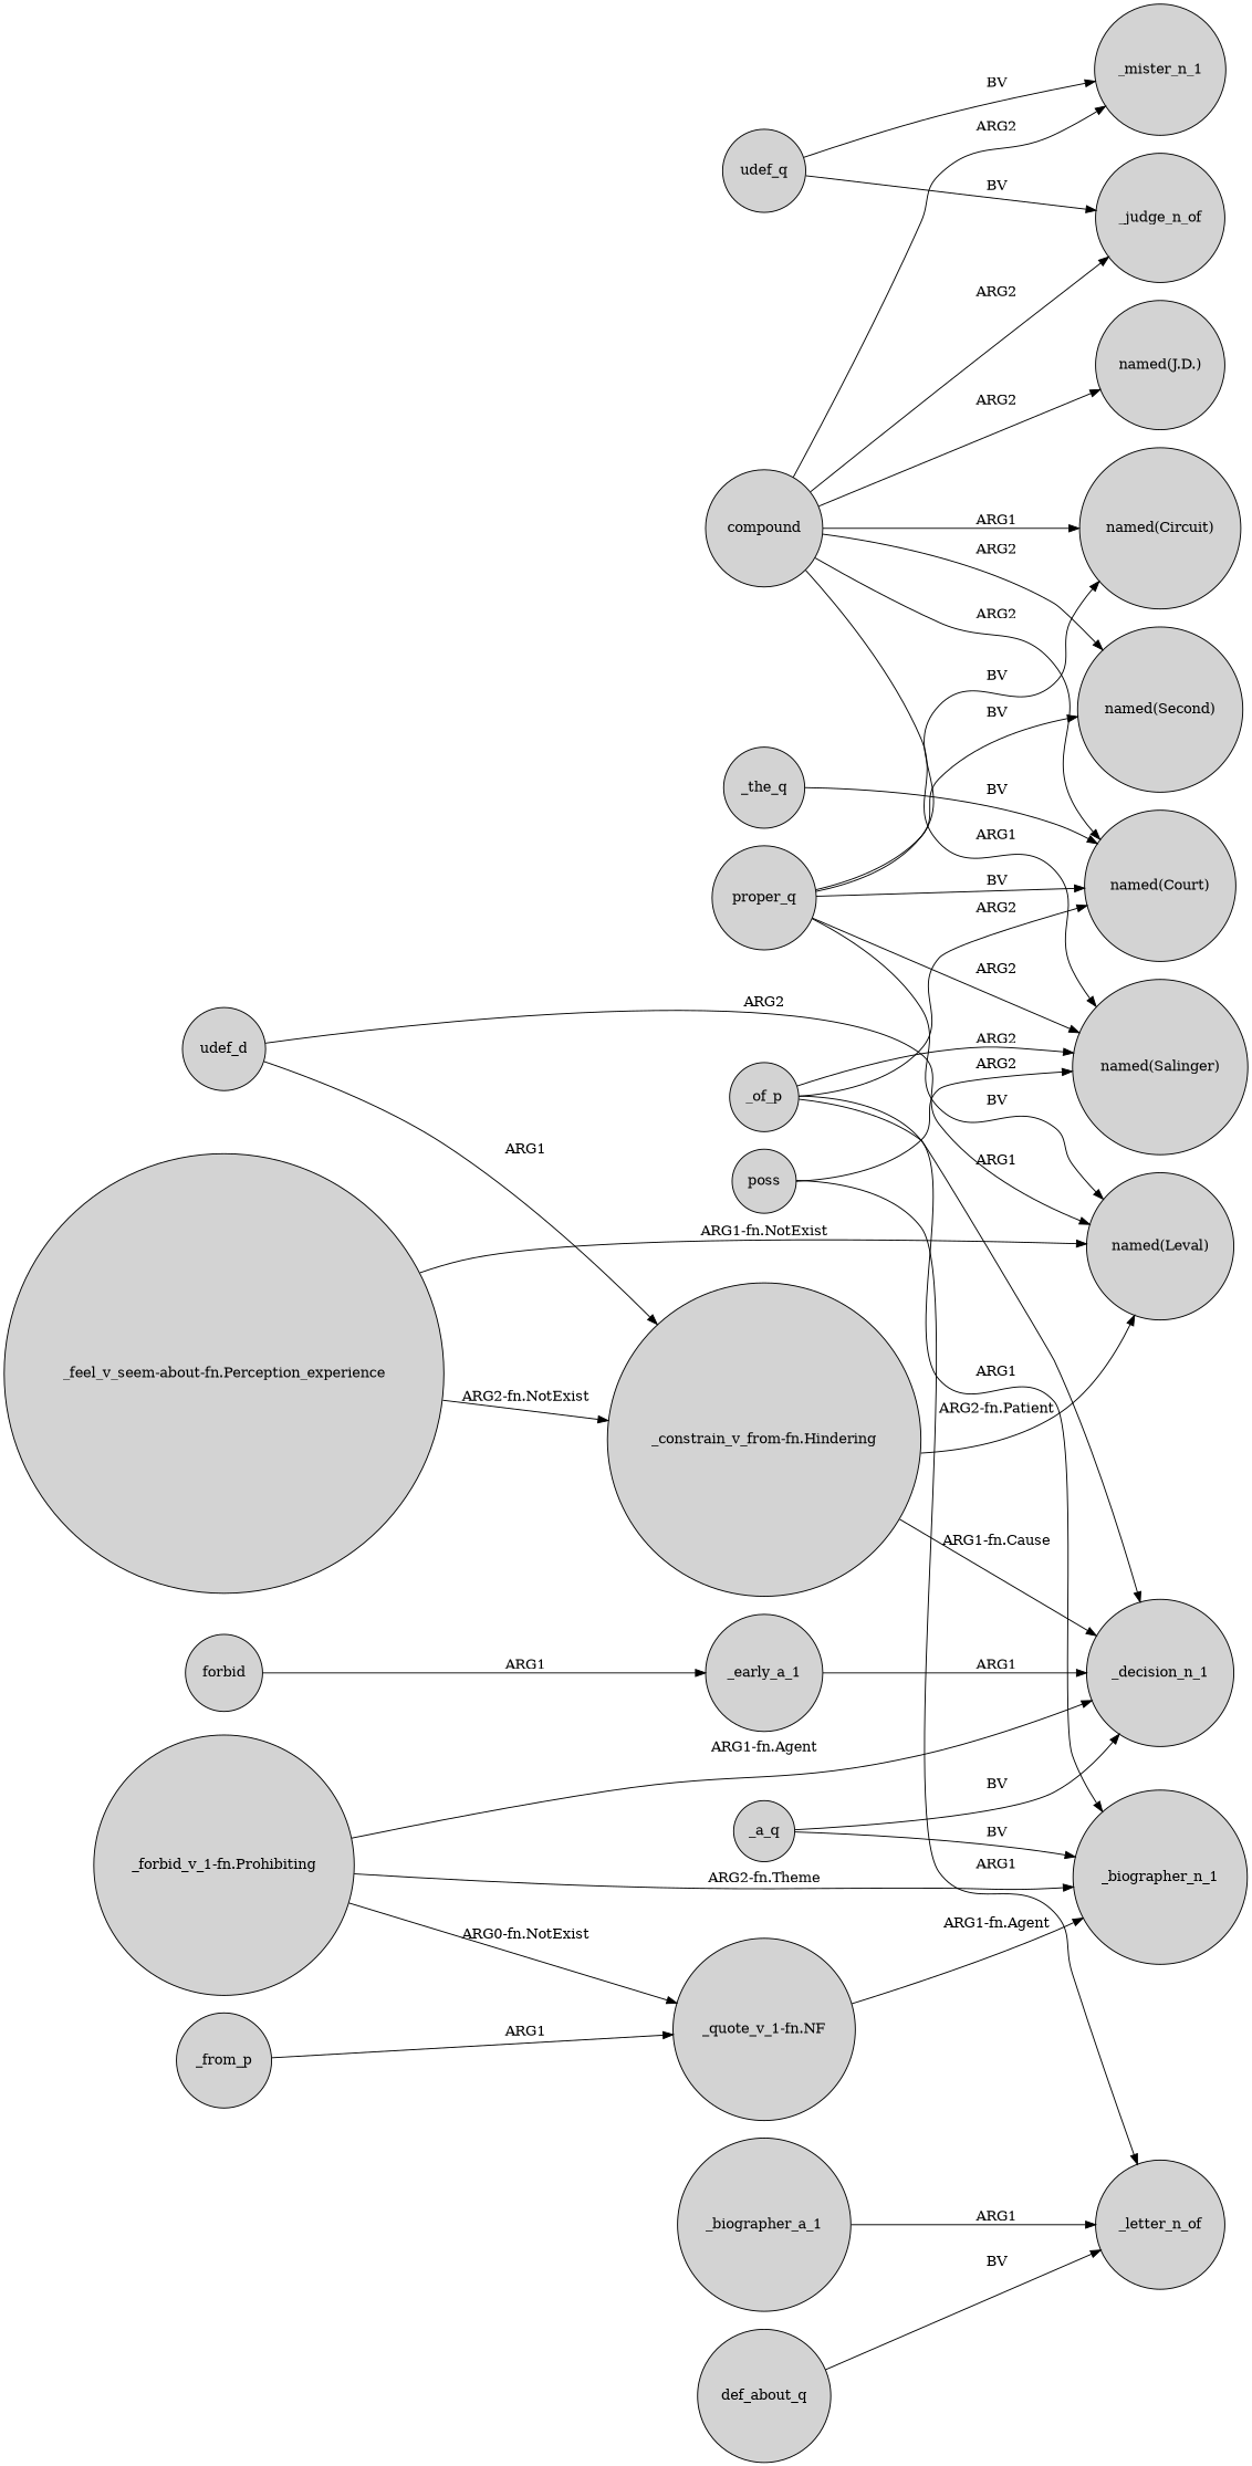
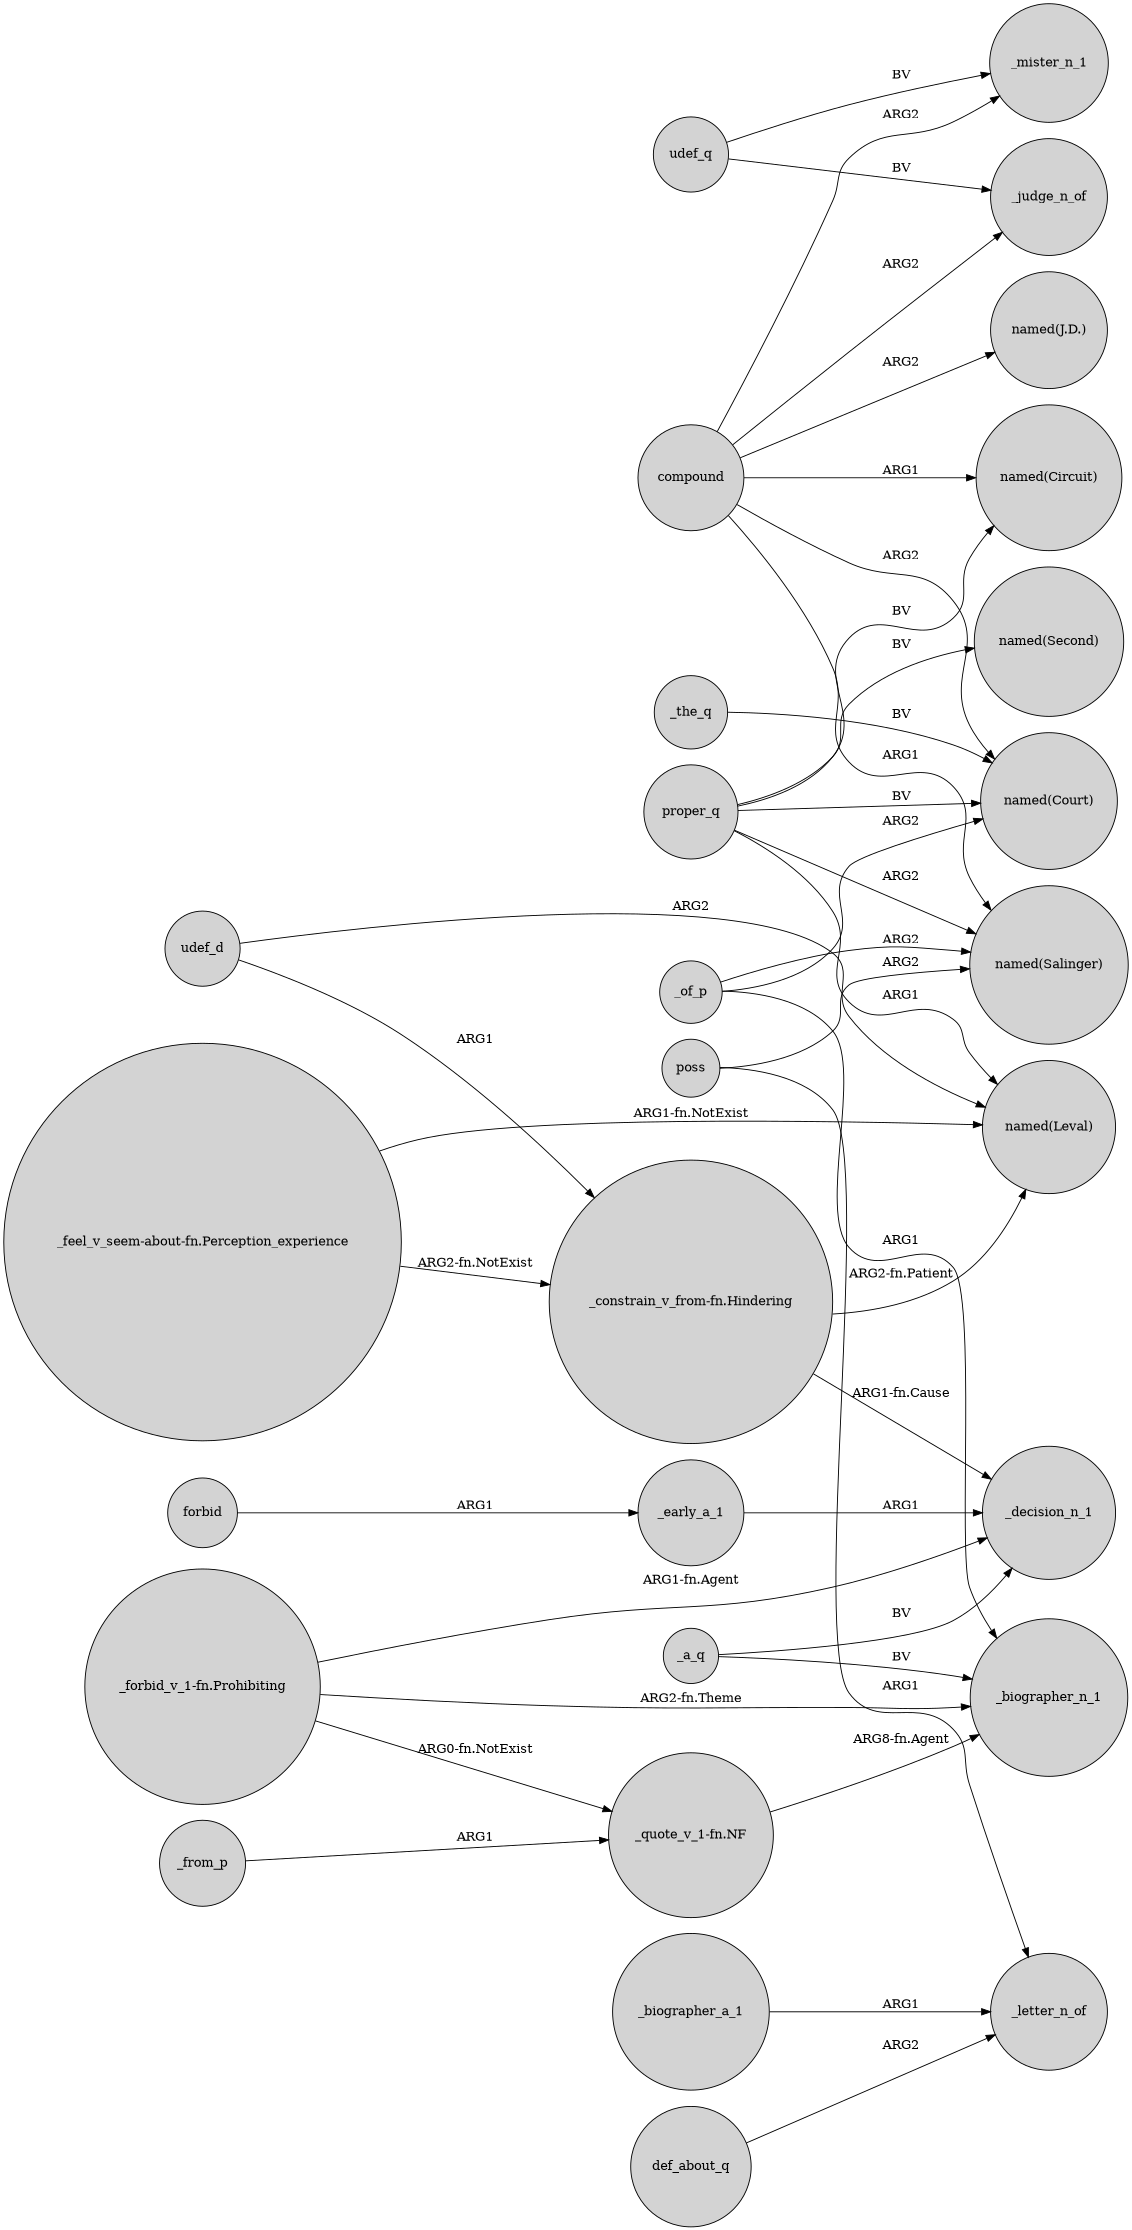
  digraph {
    rankdir=LR
    node [shape=circle style=filled]
    compound
    "named(Second)"
    "named(Salinger)"
    _judge_n_of
    "named(J.D.)"
    _mister_n_1
    "named(Court)"
    "named(Circuit)"
    _of_p
    _decision_n_1
    _biographer_n_1
    n12 [label=udef_d]
    "named(Leval)"
    "_constrain_v_from-fn.Hindering"
    "_feel_v_seem-about-fn.Perception_experience"
    poss
    _letter_n_of
    udef_q
    n19 [label=_biographer_a_1]
    _the_q
    proper_q
    _from_p
    "_quote_v_1-fn.NF"
    _a_q
    "_forbid_v_1-fn.Prohibiting"
    n26 [label=def_about_q]
    _early_a_1
    n28 [label=forbid]
-   compound -> "named(Second)" [label=ARG2]
    compound -> "named(Salinger)" [label=ARG1]
    compound -> _judge_n_of [label=ARG2]
    compound -> "named(J.D.)" [label=ARG2]
    compound -> _mister_n_1 [label=ARG2]
    compound -> "named(Court)" [label=ARG2]
    compound -> "named(Circuit)" [label=ARG1]
    _of_p -> "named(Salinger)" [label=ARG2]
    _of_p -> "named(Court)" [label=ARG2]
-   _of_p -> _decision_n_1 [label=ARG1]
    _of_p -> _biographer_n_1 [label=ARG1]
    n12 -> "named(Leval)" [label=ARG2]
    n12 -> "_constrain_v_from-fn.Hindering" [label=ARG1]
    "_constrain_v_from-fn.Hindering" -> _decision_n_1 [label="ARG1-fn.Cause"]
    "_constrain_v_from-fn.Hindering" -> "named(Leval)" [label="ARG2-fn.Patient"]
    "_feel_v_seem-about-fn.Perception_experience" -> "named(Leval)" [label="ARG1-fn.NotExist"]
    "_feel_v_seem-about-fn.Perception_experience" -> "_constrain_v_from-fn.Hindering" [label="ARG2-fn.NotExist"]
    poss -> "named(Salinger)" [label=ARG2]
    poss -> _letter_n_of [label=ARG1]
    udef_q -> _judge_n_of [label=BV]
    udef_q -> _mister_n_1 [label=BV]
    n19 -> _letter_n_of [label=ARG1]
    _the_q -> "named(Court)" [label=BV]
    proper_q -> "named(Second)" [label=BV]
    proper_q -> "named(Salinger)" [label=ARG2]
    proper_q -> "named(Court)" [label=BV]
    proper_q -> "named(Circuit)" [label=BV]
-   proper_q -> "named(Leval)" [label=BV]
+   proper_q -> "named(Leval)" [label=ARG1]
    _from_p -> "_quote_v_1-fn.NF" [label=ARG1]
-   "_quote_v_1-fn.NF" -> _biographer_n_1 [label="ARG1-fn.Agent"]
+   "_quote_v_1-fn.NF" -> _biographer_n_1 [label="ARG8-fn.Agent"]
    _a_q -> _decision_n_1 [label=BV]
    _a_q -> _biographer_n_1 [label=BV]
    "_forbid_v_1-fn.Prohibiting" -> _decision_n_1 [label="ARG1-fn.Agent"]
    "_forbid_v_1-fn.Prohibiting" -> _biographer_n_1 [label="ARG2-fn.Theme"]
    "_forbid_v_1-fn.Prohibiting" -> "_quote_v_1-fn.NF" [label="ARG0-fn.NotExist"]
-   n26 -> _letter_n_of [label=BV]
+   n26 -> _letter_n_of [label=ARG2]
    _early_a_1 -> _decision_n_1 [label=ARG1]
    n28 -> _early_a_1 [label=ARG1]
  }
